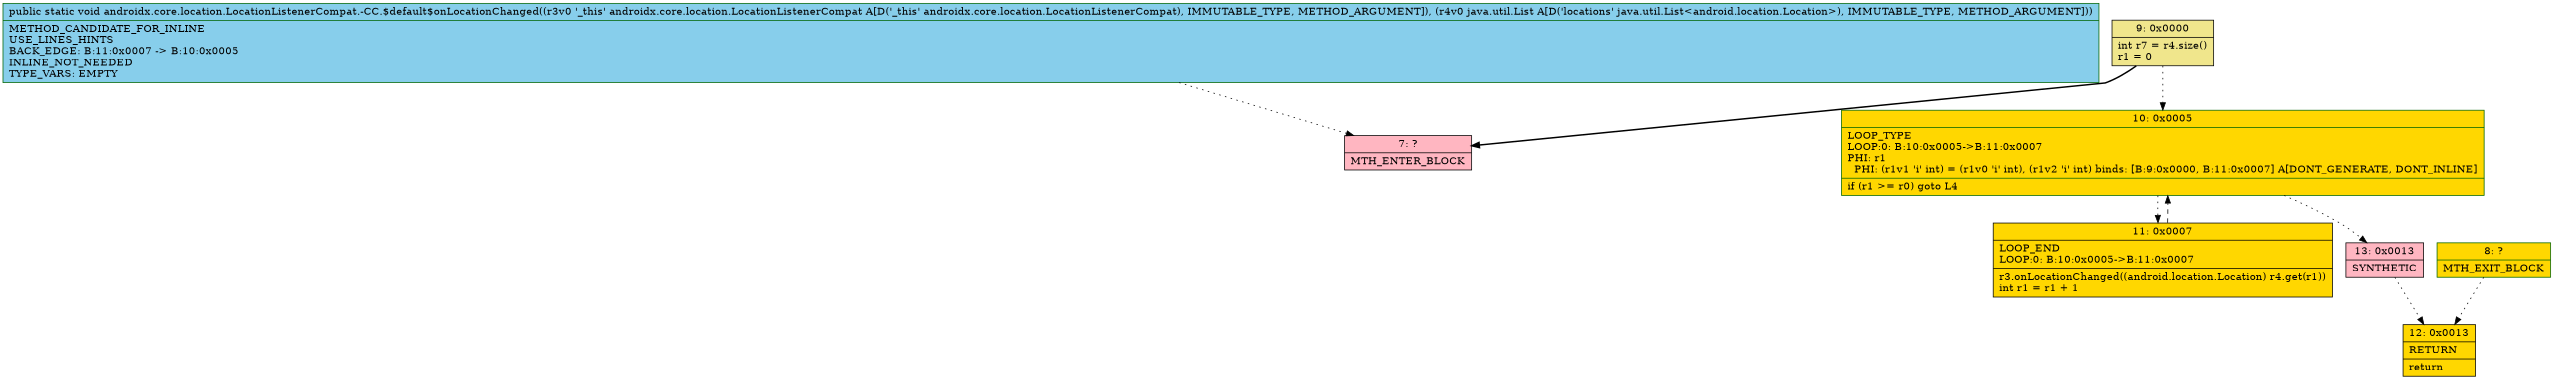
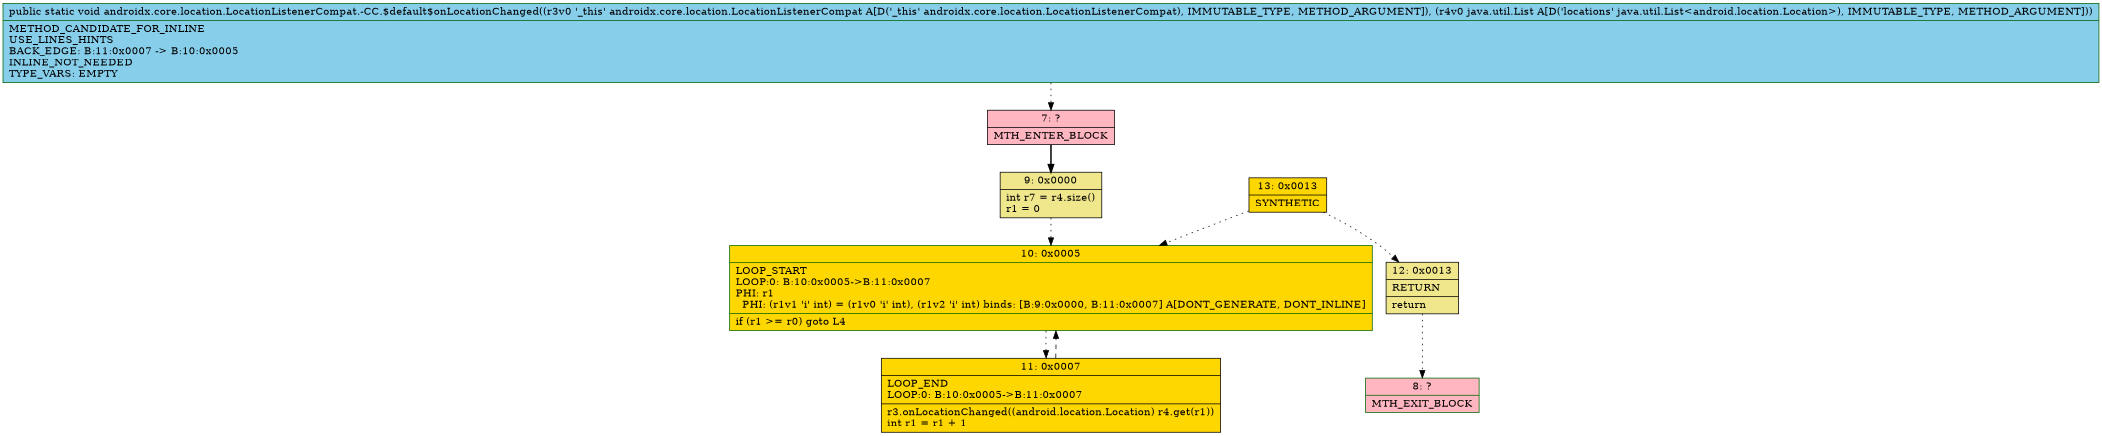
  digraph {
    node [color=black fillcolor=gold shape=record style=filled]
    edge [style=dotted]
    n1 [fillcolor=lightpink label="{7\:\ ?|MTH_ENTER_BLOCK\l}"]
    n2 [fillcolor=khaki label="{9\:\ 0x0000|int r7 = r4.size()\lr1 = 0\l}"]
-   n3 [color=darkgreen label="{10\:\ 0x0005|LOOP_TYPE\lLOOP:0: B:10:0x0005\-\>B:11:0x0007\lPHI: r1 \l  PHI: (r1v1 'i' int) = (r1v0 'i' int), (r1v2 'i' int) binds: [B:9:0x0000, B:11:0x0007] A[DONT_GENERATE, DONT_INLINE]\l|if (r1 \>= r0) goto L4\l}"]
+   n3 [color=darkgreen label="{10\:\ 0x0005|LOOP_START\lLOOP:0: B:10:0x0005\-\>B:11:0x0007\lPHI: r1 \l  PHI: (r1v1 'i' int) = (r1v0 'i' int), (r1v2 'i' int) binds: [B:9:0x0000, B:11:0x0007] A[DONT_GENERATE, DONT_INLINE]\l|if (r1 \>= r0) goto L4\l}"]
    n4 [label="{11\:\ 0x0007|LOOP_END\lLOOP:0: B:10:0x0005\-\>B:11:0x0007\l|r3.onLocationChanged((android.location.Location) r4.get(r1))\lint r1 = r1 + 1\l}"]
-   n5 [fillcolor=lightpink label="{13\:\ 0x0013|SYNTHETIC\l}"]
-   n6 [label="{12\:\ 0x0013|RETURN\l|return\l}"]
-   n7 [color=darkgreen label="{8\:\ ?|MTH_EXIT_BLOCK\l}"]
+   n5 [label="{13\:\ 0x0013|SYNTHETIC\l}"]
+   n6 [fillcolor=khaki label="{12\:\ 0x0013|RETURN\l|return\l}"]
+   n7 [color=darkgreen fillcolor=lightpink label="{8\:\ ?|MTH_EXIT_BLOCK\l}"]
    n8 [color=darkgreen fillcolor=skyblue label="{public static void androidx.core.location.LocationListenerCompat.\-CC.$default$onLocationChanged((r3v0 '_this' androidx.core.location.LocationListenerCompat A[D('_this' androidx.core.location.LocationListenerCompat), IMMUTABLE_TYPE, METHOD_ARGUMENT]), (r4v0 java.util.List A[D('locations' java.util.List\<android.location.Location\>), IMMUTABLE_TYPE, METHOD_ARGUMENT]))  | METHOD_CANDIDATE_FOR_INLINE\lUSE_LINES_HINTS\lBACK_EDGE: B:11:0x0007 \-\> B:10:0x0005\lINLINE_NOT_NEEDED\lTYPE_VARS: EMPTY\l}"]
-   n2 -> n1 [style=bold]
+   n1 -> n2 [style=bold]
    n2 -> n3
    n3 -> n4
-   n3 -> n5
+   n5 -> n3
    n4 -> n3 [style=dashed]
    n5 -> n6
-   n7 -> n6
+   n6 -> n7
    n8 -> n1
  }
